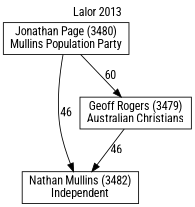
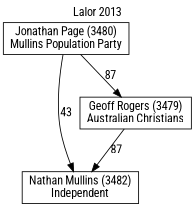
  digraph {
    fontname="Roboto Condensed"
    label="Lalor 2013"
    labelloc=t
    mclimit=10
    node [fontname="Roboto Condensed" shape=box]
    edge [fontname="Roboto Condensed"]
    n1 [label="Nathan Mullins (3482)\nIndependent"]
    n2 [label="Geoff Rogers (3479)\nAustralian Christians"]
    n3 [label="Jonathan Page (3480)\nMullins Population Party"]
-   n2 -> n1 [label=46]
-   n3 -> n1 [label=46]
-   n3 -> n2 [label=60]
+   n2 -> n1 [label=87]
+   n3 -> n1 [label=43]
+   n3 -> n2 [label=87]
  }
